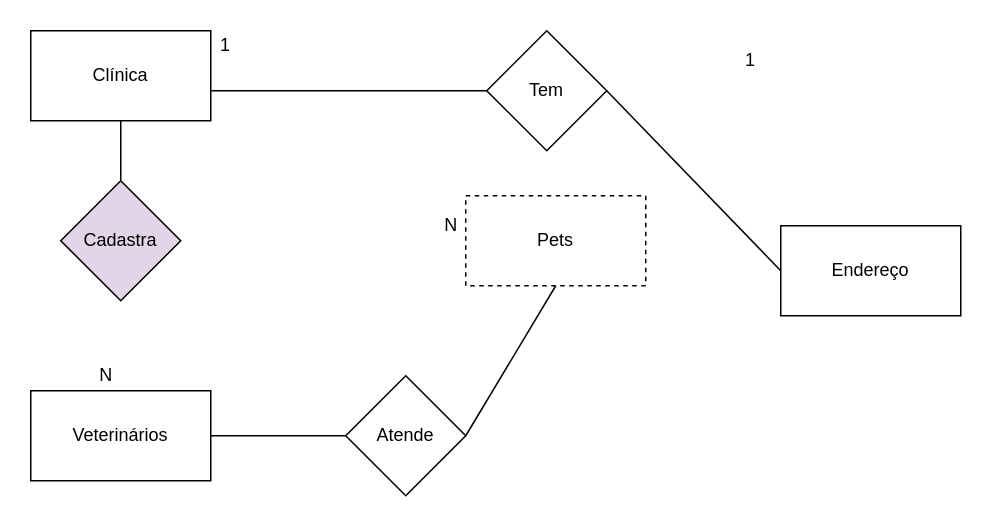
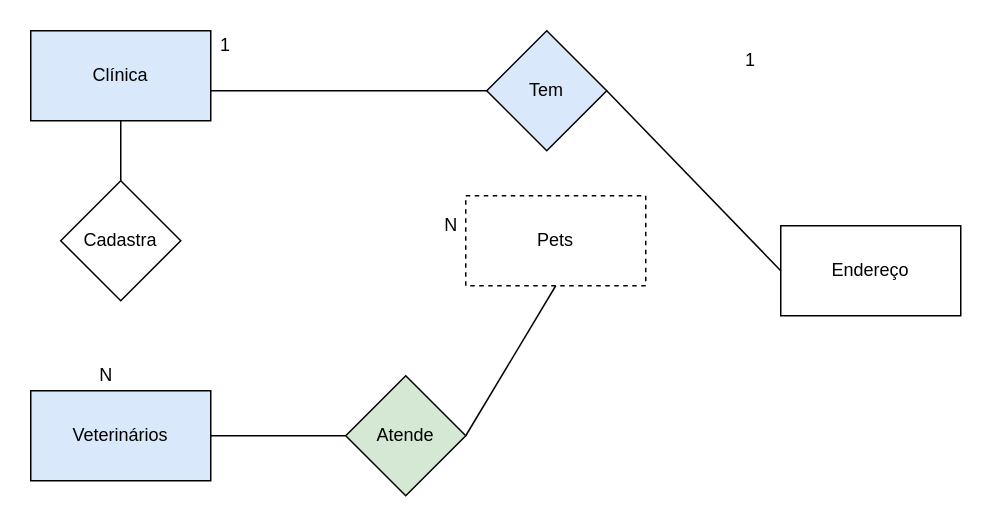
  <mxCell id="0" />
  <mxCell id="1" parent="0" />
- <mxCell id="2" value="Clínica" style="rounded=0;whiteSpace=wrap;html=1;" parent="1" vertex="1"><mxGeometry x="20" y="20" width="120" height="60" as="geometry" /></mxCell>
- <mxCell id="3" value="Tem" style="rhombus;whiteSpace=wrap;html=1;" parent="1" vertex="1"><mxGeometry x="324" y="20" width="80" height="80" as="geometry" /></mxCell>
+ <mxCell id="2" value="Clínica" style="rounded=0;whiteSpace=wrap;html=1;fillColor=#dae8fc;" parent="1" vertex="1"><mxGeometry x="20" y="20" width="120" height="60" as="geometry" /></mxCell>
+ <mxCell id="3" value="Tem" style="rhombus;whiteSpace=wrap;html=1;fillColor=#dae8fc;" parent="1" vertex="1"><mxGeometry x="324" y="20" width="80" height="80" as="geometry" /></mxCell>
  <mxCell id="4" value="1" style="text;html=1;strokeColor=none;fillColor=none;align=center;verticalAlign=middle;whiteSpace=wrap;rounded=0;" parent="1" vertex="1"><mxGeometry x="130" y="20" width="40" height="20" as="geometry" /></mxCell>
  <mxCell id="5" value="" style="endArrow=none;html=1;entryX=0;entryY=0.5;entryDx=0;entryDy=0;" parent="1" target="3" edge="1"><mxGeometry width="50" height="50" relative="1" as="geometry"><mxPoint x="140" y="60" as="sourcePoint" /><mxPoint x="190" y="10" as="targetPoint" /></mxGeometry></mxCell>
  <mxCell id="6" value="Endereço" style="rounded=0;whiteSpace=wrap;html=1;" parent="1" vertex="1"><mxGeometry x="520" y="150" width="120" height="60" as="geometry" /></mxCell>
  <mxCell id="7" value="" style="endArrow=none;html=1;entryX=0;entryY=0.5;entryDx=0;entryDy=0;" parent="1" target="6" edge="1"><mxGeometry width="50" height="50" relative="1" as="geometry"><mxPoint x="404" y="60" as="sourcePoint" /><mxPoint x="454" y="10" as="targetPoint" /></mxGeometry></mxCell>
  <mxCell id="8" value="1" style="text;html=1;strokeColor=none;fillColor=none;align=center;verticalAlign=middle;whiteSpace=wrap;rounded=0;" parent="1" vertex="1"><mxGeometry x="480" y="30" width="40" height="20" as="geometry" /></mxCell>
  <mxCell id="9" value="Pets" style="rounded=0;whiteSpace=wrap;html=1;dashed=1;" parent="1" vertex="1"><mxGeometry x="310" y="130" width="120" height="60" as="geometry" /></mxCell>
- <mxCell id="10" value="Cadastra" style="rhombus;whiteSpace=wrap;html=1;fillColor=#e1d5e7;" parent="1" vertex="1"><mxGeometry x="40" y="120" width="80" height="80" as="geometry" /></mxCell>
+ <mxCell id="10" value="Cadastra" style="rhombus;whiteSpace=wrap;html=1;" parent="1" vertex="1"><mxGeometry x="40" y="120" width="80" height="80" as="geometry" /></mxCell>
  <mxCell id="11" value="" style="endArrow=none;html=1;entryX=0.5;entryY=1;entryDx=0;entryDy=0;" parent="1" target="2" edge="1"><mxGeometry width="50" height="50" relative="1" as="geometry"><mxPoint x="80" y="120" as="sourcePoint" /><mxPoint x="130" y="70" as="targetPoint" /></mxGeometry></mxCell>
- <mxCell id="12" value="Veterinários" style="rounded=0;whiteSpace=wrap;html=1;" parent="1" vertex="1"><mxGeometry x="20" y="260" width="120" height="60" as="geometry" /></mxCell>
- <mxCell id="13" value="Atende" style="rhombus;whiteSpace=wrap;html=1;" parent="1" vertex="1"><mxGeometry x="230" y="250" width="80" height="80" as="geometry" /></mxCell>
+ <mxCell id="12" value="Veterinários" style="rounded=0;whiteSpace=wrap;html=1;fillColor=#dae8fc;" parent="1" vertex="1"><mxGeometry x="20" y="260" width="120" height="60" as="geometry" /></mxCell>
+ <mxCell id="13" value="Atende" style="rhombus;whiteSpace=wrap;html=1;fillColor=#d5e8d4;" parent="1" vertex="1"><mxGeometry x="230" y="250" width="80" height="80" as="geometry" /></mxCell>
  <mxCell id="14" value="N" style="text;html=1;align=center;verticalAlign=middle;resizable=0;points=[];autosize=1;" vertex="1" parent="1"><mxGeometry x="290" y="140" width="20" height="20" as="geometry" /></mxCell>
  <mxCell id="15" value="" style="endArrow=none;html=1;entryX=0;entryY=0.5;entryDx=0;entryDy=0;" edge="1" parent="1" target="13"><mxGeometry width="50" height="50" relative="1" as="geometry"><mxPoint x="140" y="290" as="sourcePoint" /><mxPoint x="190" y="240" as="targetPoint" /></mxGeometry></mxCell>
  <mxCell id="16" value="" style="endArrow=none;html=1;entryX=0.5;entryY=1;entryDx=0;entryDy=0;" edge="1" parent="1" target="9"><mxGeometry width="50" height="50" relative="1" as="geometry"><mxPoint x="310" y="290" as="sourcePoint" /><mxPoint x="360" y="240" as="targetPoint" /></mxGeometry></mxCell>
  <mxCell id="17" value="N" style="text;html=1;align=center;verticalAlign=middle;resizable=0;points=[];autosize=1;" vertex="1" parent="1"><mxGeometry x="60" y="240" width="20" height="20" as="geometry" /></mxCell>
